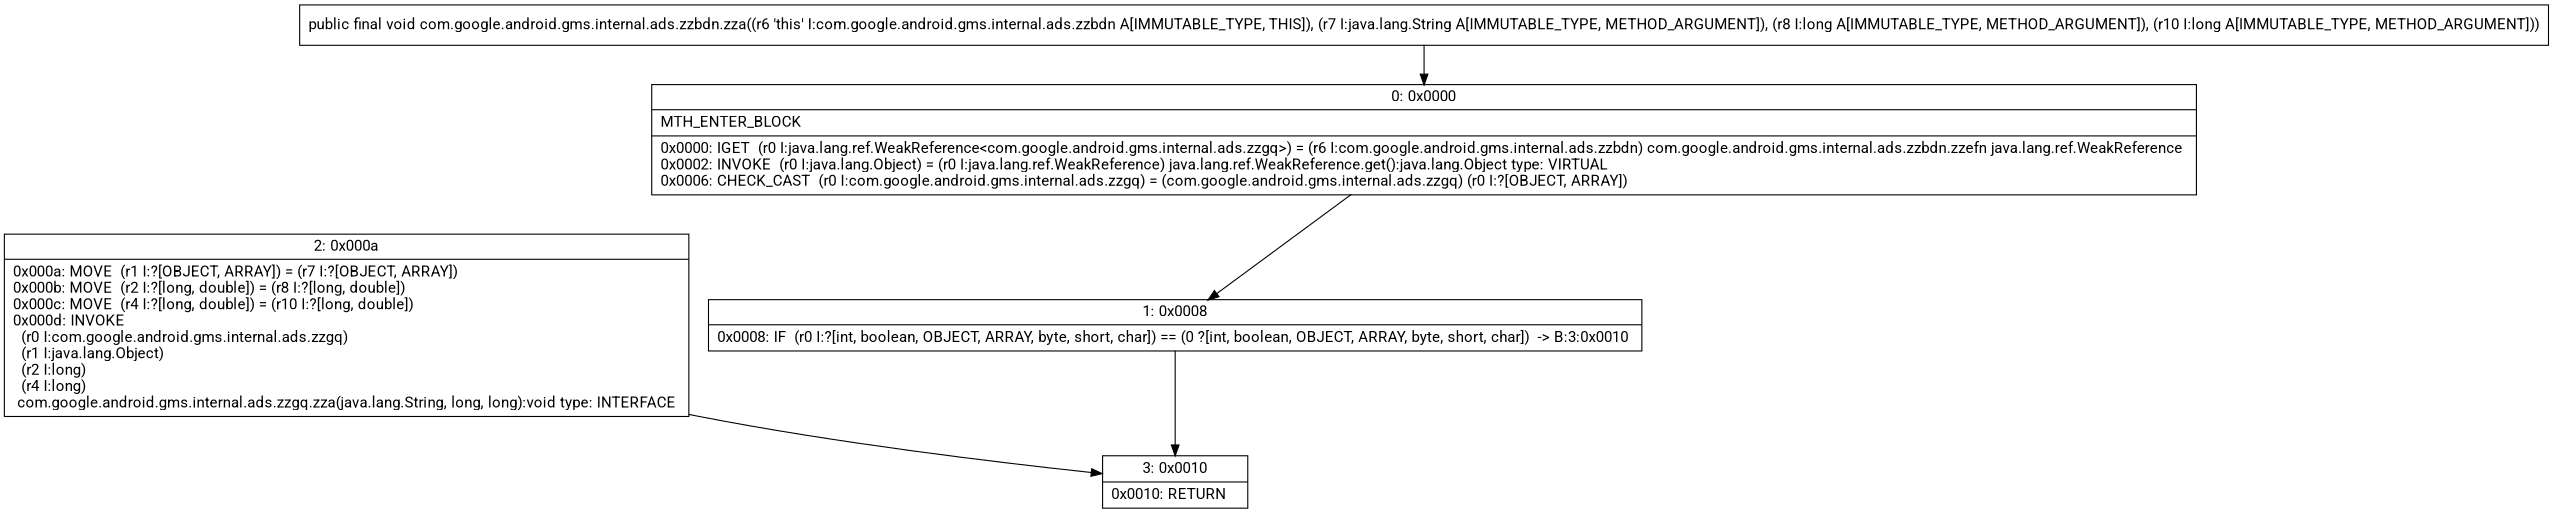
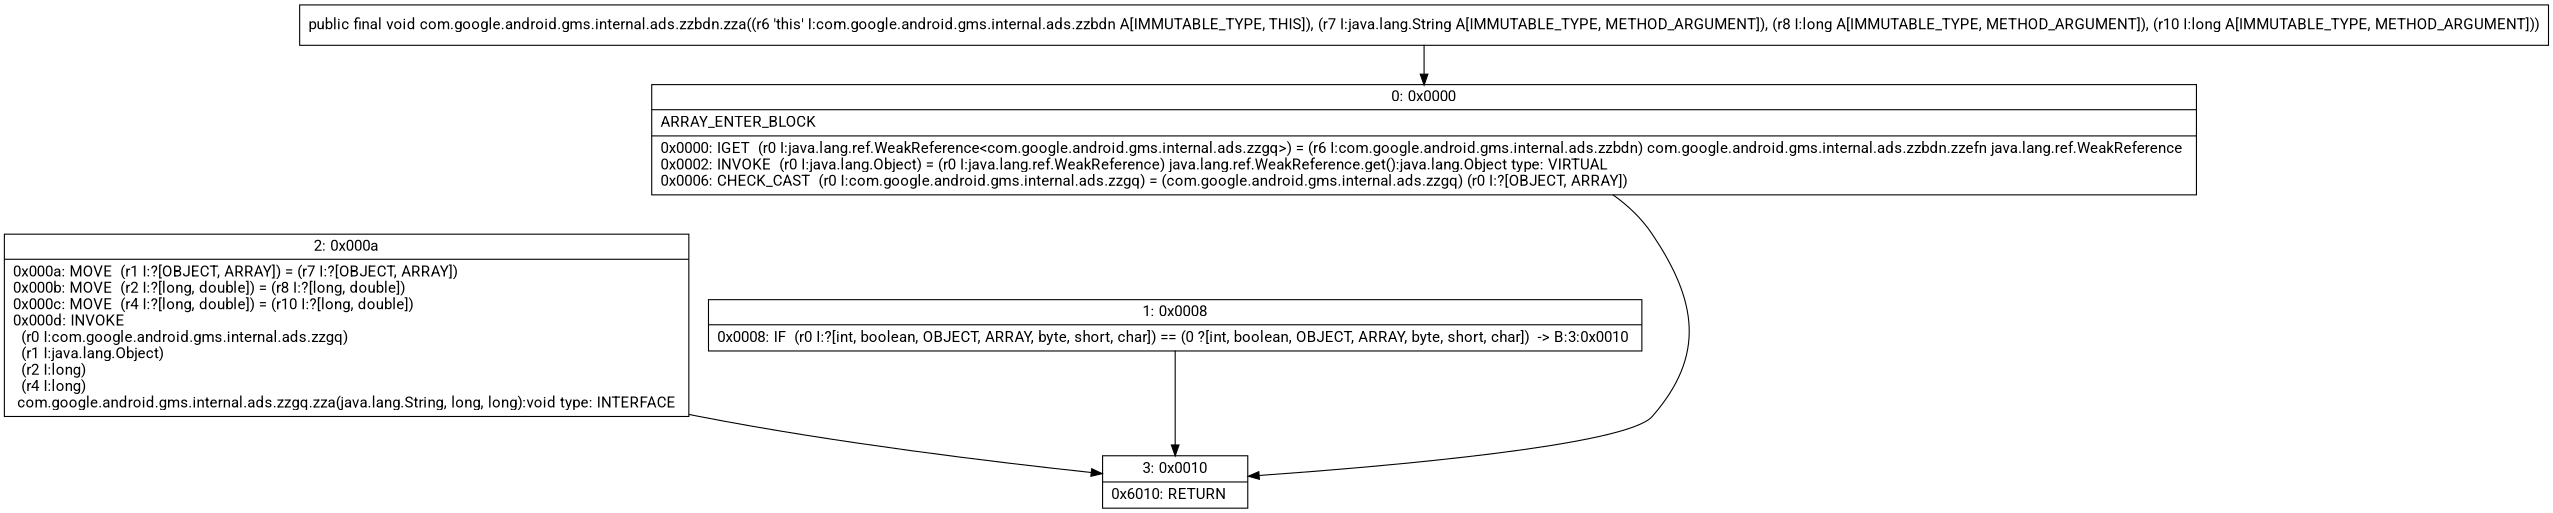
  digraph {
    fontname=Roboto
    node [fontname=Roboto shape=record]
    edge [fontname=Roboto]
-   n1 [label="{0\:\ 0x0000|MTH_ENTER_BLOCK\l|0x0000: IGET  (r0 I:java.lang.ref.WeakReference\<com.google.android.gms.internal.ads.zzgq\>) = (r6 I:com.google.android.gms.internal.ads.zzbdn) com.google.android.gms.internal.ads.zzbdn.zzefn java.lang.ref.WeakReference \l0x0002: INVOKE  (r0 I:java.lang.Object) = (r0 I:java.lang.ref.WeakReference) java.lang.ref.WeakReference.get():java.lang.Object type: VIRTUAL \l0x0006: CHECK_CAST  (r0 I:com.google.android.gms.internal.ads.zzgq) = (com.google.android.gms.internal.ads.zzgq) (r0 I:?[OBJECT, ARRAY]) \l}"]
+   n1 [label="{0\:\ 0x0000|ARRAY_ENTER_BLOCK\l|0x0000: IGET  (r0 I:java.lang.ref.WeakReference\<com.google.android.gms.internal.ads.zzgq\>) = (r6 I:com.google.android.gms.internal.ads.zzbdn) com.google.android.gms.internal.ads.zzbdn.zzefn java.lang.ref.WeakReference \l0x0002: INVOKE  (r0 I:java.lang.Object) = (r0 I:java.lang.ref.WeakReference) java.lang.ref.WeakReference.get():java.lang.Object type: VIRTUAL \l0x0006: CHECK_CAST  (r0 I:com.google.android.gms.internal.ads.zzgq) = (com.google.android.gms.internal.ads.zzgq) (r0 I:?[OBJECT, ARRAY]) \l}"]
    n2 [label="{1\:\ 0x0008|0x0008: IF  (r0 I:?[int, boolean, OBJECT, ARRAY, byte, short, char]) == (0 ?[int, boolean, OBJECT, ARRAY, byte, short, char])  \-\> B:3:0x0010 \l}"]
-   n3 [label="{3\:\ 0x0010|0x0010: RETURN   \l}"]
+   n3 [label="{3\:\ 0x0010|0x6010: RETURN   \l}"]
    n4 [label="{2\:\ 0x000a|0x000a: MOVE  (r1 I:?[OBJECT, ARRAY]) = (r7 I:?[OBJECT, ARRAY]) \l0x000b: MOVE  (r2 I:?[long, double]) = (r8 I:?[long, double]) \l0x000c: MOVE  (r4 I:?[long, double]) = (r10 I:?[long, double]) \l0x000d: INVOKE  \l  (r0 I:com.google.android.gms.internal.ads.zzgq)\l  (r1 I:java.lang.Object)\l  (r2 I:long)\l  (r4 I:long)\l com.google.android.gms.internal.ads.zzgq.zza(java.lang.String, long, long):void type: INTERFACE \l}"]
    n5 [label="{public final void com.google.android.gms.internal.ads.zzbdn.zza((r6 'this' I:com.google.android.gms.internal.ads.zzbdn A[IMMUTABLE_TYPE, THIS]), (r7 I:java.lang.String A[IMMUTABLE_TYPE, METHOD_ARGUMENT]), (r8 I:long A[IMMUTABLE_TYPE, METHOD_ARGUMENT]), (r10 I:long A[IMMUTABLE_TYPE, METHOD_ARGUMENT])) }"]
-   n1 -> n2
+   n1 -> n3
    n2 -> n3
    n4 -> n3
    n5 -> n1
  }
